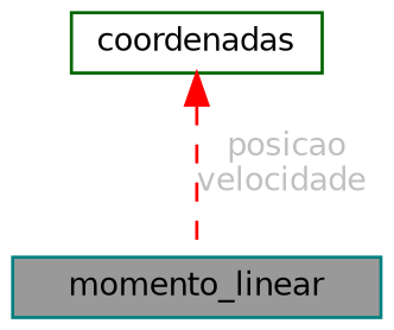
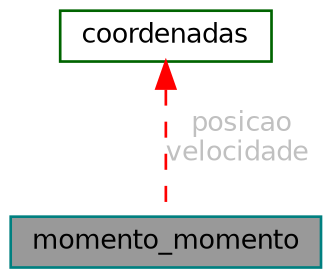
  digraph {
    node [fontname=Helvetica fontsize=10 shape=box style=filled]
-   n1 [color=teal fillcolor=grey60 fontcolor=black height=0.2 label=momento_linear width=0.4]
+   n1 [color=teal fillcolor=grey60 fontcolor=black height=0.2 label=momento_momento width=0.4]
    n2 [color=darkgreen fillcolor=white height=0.2 label=coordenadas width=0.4]
    n2 -> n1 [color=red dir=back fontcolor=grey fontname=Helvetica fontsize=10 label=" posicao\nvelocidade" labelfontname=Helvetica labelfontsize=10 style=dashed]
  }
